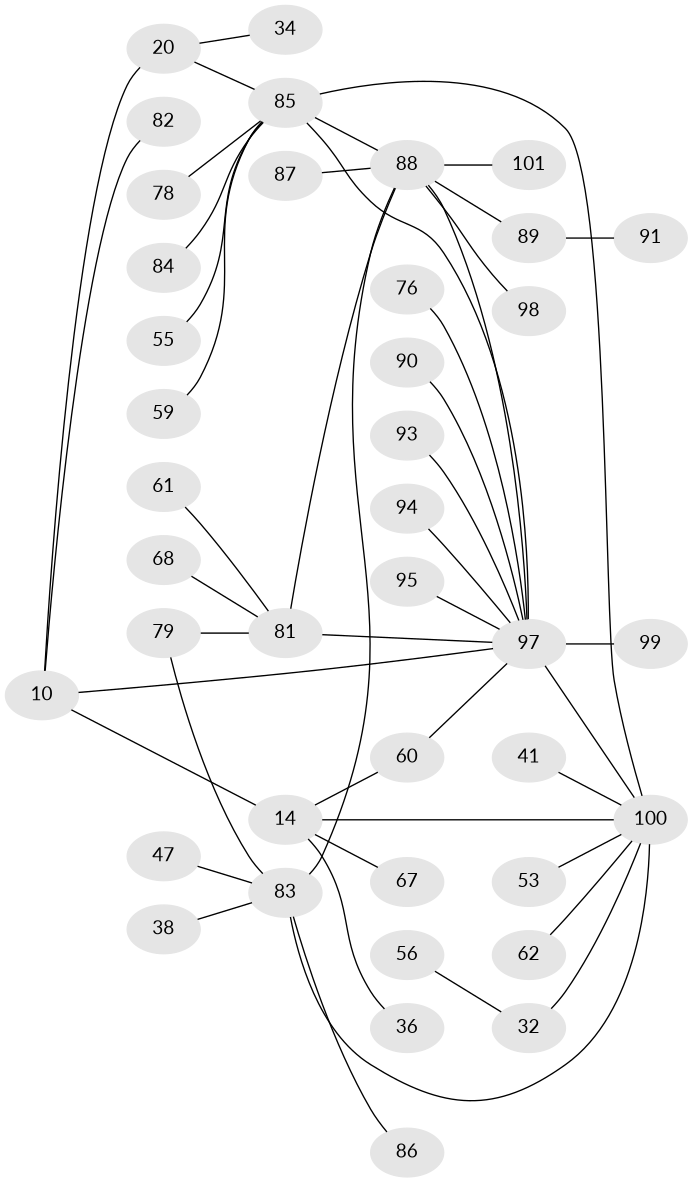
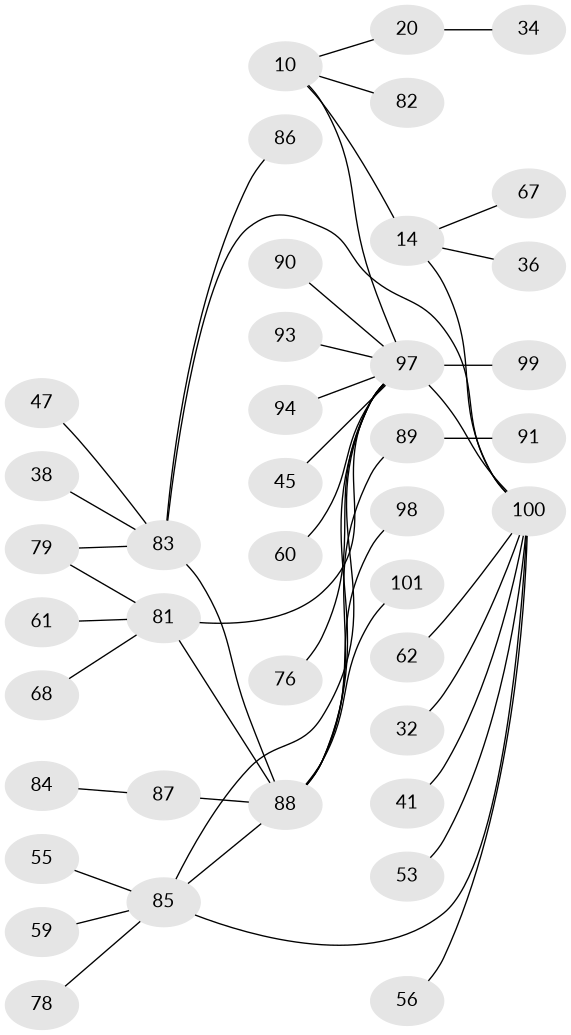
  graph {
    fontname=Lato
    rankdir=LR
    node [color=gray90 fontname=Lato style=filled]
    edge [fontname=Lato]
    10 [super="+6"]
    14 [super="+12"]
    20 [super="+18"]
    82
    97 [super="+72+73+75+96"]
    36
    60 [super="+46"]
    67
    100 [super="+92+15+77"]
    34
    85 [super="+19+66"]
    99
    88 [super="+50+74+28+80+31+33+43+63"]
    32
    83 [super="+24"]
    86
    38
    41
    47
    53
    55
    56
    59
    81 [super="+4"]
    61
    62
    68
    76
    78 [super="+69"]
    79
    89
    98
    101 [super="+40"]
    84
    87
    91 [super="+45"]
    90
    93
    94
-   95
+   95 [label=45]
    10 -- 14
    10 -- 20
    10 -- 82
    10 -- 97 [weight=7]
    14 -- 36
-   14 -- 60
    14 -- 67
    14 -- 100 [weight=6]
    20 -- 34
-   20 -- 85 [weight=6]
    97 -- 100 [weight=2]
    97 -- 99
    60 -- 97 [weight=2]
    85 -- 97
    85 -- 100 [weight=3]
    85 -- 88 [weight=3]
    88 -- 97 [weight=2]
    88 -- 89
    88 -- 98
    88 -- 101
    32 -- 100
    83 -- 100
    83 -- 88 [weight=6]
    83 -- 86
    38 -- 83
    41 -- 100
    47 -- 83
    53 -- 100
    55 -- 85
-   56 -- 32
+   56 -- 100
    59 -- 85
    81 -- 97 [weight=6]
    81 -- 88
    61 -- 81
    62 -- 100
    68 -- 81
    76 -- 97
    78 -- 85
    79 -- 83
    79 -- 81
    89 -- 91
-   84 -- 85
+   84 -- 87
    87 -- 88
    90 -- 97
    93 -- 97
    94 -- 97
    95 -- 97
  }
